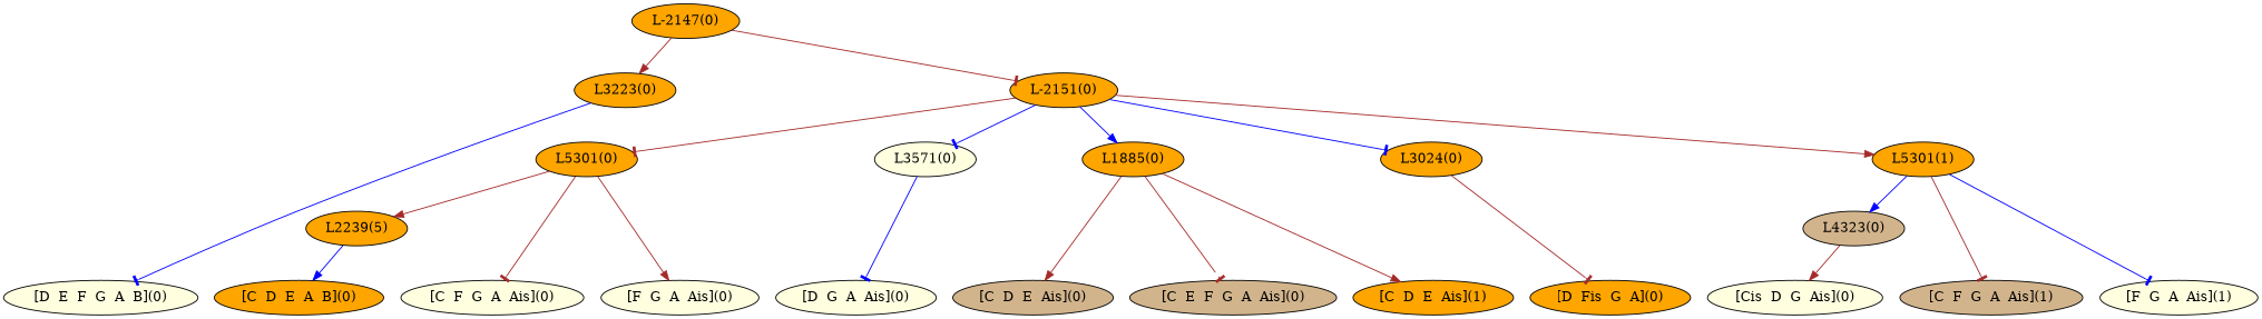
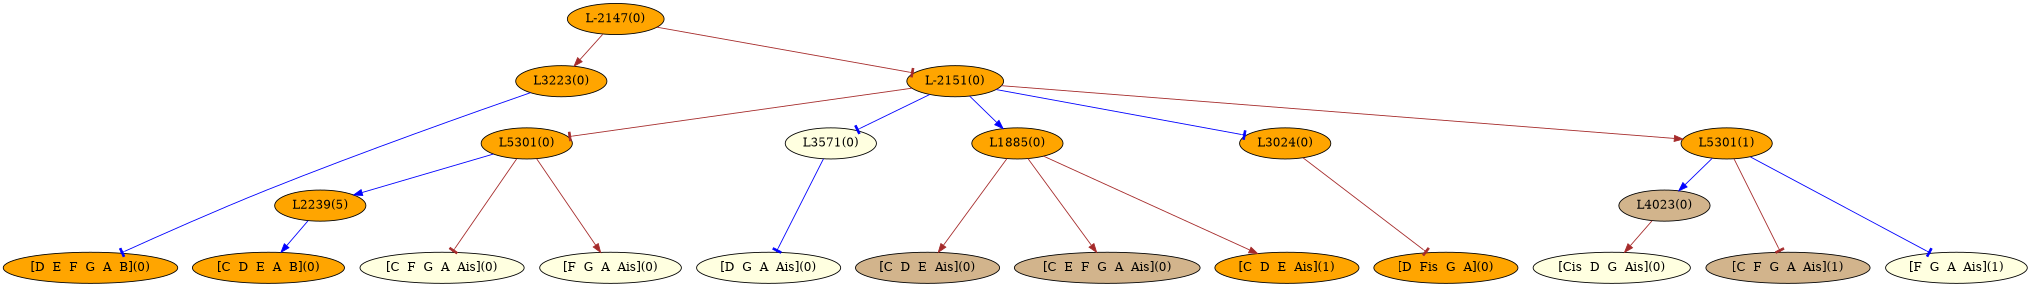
  digraph {
    node [fillcolor=orange style=filled]
    edge [arrowhead=normal color=brown]
    "L-2147(0)"
    "L3223(0)"
    "L-2151(0)"
    "L5301(0)"
    "L3571(0)" [fillcolor=lightyellow]
    "L1885(0)"
    "L3024(0)"
    "L5301(1)"
    n9 [label="L2239(5)"]
-   "L4323(0)" [fillcolor=tan]
-   "[D  E  F  G  A  B](0)" [fillcolor=lightyellow]
+   "L4323(0)" [fillcolor=tan label="L4023(0)"]
+   "[D  E  F  G  A  B](0)"
    "[C  D  E  A  B](0)"
    "[C  F  G  A  Ais](0)" [fillcolor=lightyellow]
    "[F  G  A  Ais](0)" [fillcolor=lightyellow]
    "[D  G  A  Ais](0)" [fillcolor=lightyellow]
    "[C  D  E  Ais](0)" [fillcolor=tan]
    "[C  E  F  G  A  Ais](0)" [fillcolor=tan]
    "[C  D  E  Ais](1)"
    "[D  Fis  G  A](0)"
    "[Cis  D  G  Ais](0)" [fillcolor=lightyellow]
    "[C  F  G  A  Ais](1)" [fillcolor=tan]
    "[F  G  A  Ais](1)" [fillcolor=lightyellow]
    subgraph sub_1 {
      rank=min
      "L-2147(0)"
    }
    subgraph sub_2 {
      rank=same
      "L3223(0)"
      "L-2151(0)"
    }
    subgraph sub_3 {
      rank=same
      "L5301(0)"
      "L3571(0)"
      "L1885(0)"
      "L3024(0)"
      "L5301(1)"
    }
    subgraph sub_4 {
      rank=same
      n9
      "L4323(0)"
    }
    subgraph sub_5 {
      rank=max
      "[D  E  F  G  A  B](0)"
      "[C  D  E  A  B](0)"
      "[C  F  G  A  Ais](0)"
      "[F  G  A  Ais](0)"
      "[D  G  A  Ais](0)"
      "[C  D  E  Ais](0)"
      "[C  E  F  G  A  Ais](0)"
      "[C  D  E  Ais](1)"
      "[D  Fis  G  A](0)"
      "[Cis  D  G  Ais](0)"
      "[C  F  G  A  Ais](1)"
      "[F  G  A  Ais](1)"
    }
    "L-2147(0)" -> "L3223(0)"
    "L-2147(0)" -> "L-2151(0)" [arrowhead=tee]
    "L3223(0)" -> "[D  E  F  G  A  B](0)" [arrowhead=tee color=blue]
    "L-2151(0)" -> "L5301(0)" [arrowhead=tee]
    "L-2151(0)" -> "L3571(0)" [arrowhead=tee color=blue]
    "L-2151(0)" -> "L1885(0)" [color=blue]
    "L-2151(0)" -> "L3024(0)" [arrowhead=tee color=blue]
    "L-2151(0)" -> "L5301(1)"
-   "L5301(0)" -> n9
+   "L5301(0)" -> n9 [color=blue]
    "L5301(0)" -> "[C  F  G  A  Ais](0)" [arrowhead=tee]
    "L5301(0)" -> "[F  G  A  Ais](0)"
    "L3571(0)" -> "[D  G  A  Ais](0)" [arrowhead=tee color=blue]
    "L1885(0)" -> "[C  D  E  Ais](0)"
-   "L1885(0)" -> "[C  E  F  G  A  Ais](0)" [arrowhead=tee]
+   "L1885(0)" -> "[C  E  F  G  A  Ais](0)"
    "L1885(0)" -> "[C  D  E  Ais](1)"
    "L3024(0)" -> "[D  Fis  G  A](0)" [arrowhead=tee]
    "L5301(1)" -> "L4323(0)" [color=blue]
    "L5301(1)" -> "[C  F  G  A  Ais](1)" [arrowhead=tee]
    "L5301(1)" -> "[F  G  A  Ais](1)" [arrowhead=tee color=blue]
    n9 -> "[C  D  E  A  B](0)" [color=blue]
    "L4323(0)" -> "[Cis  D  G  Ais](0)"
  }
